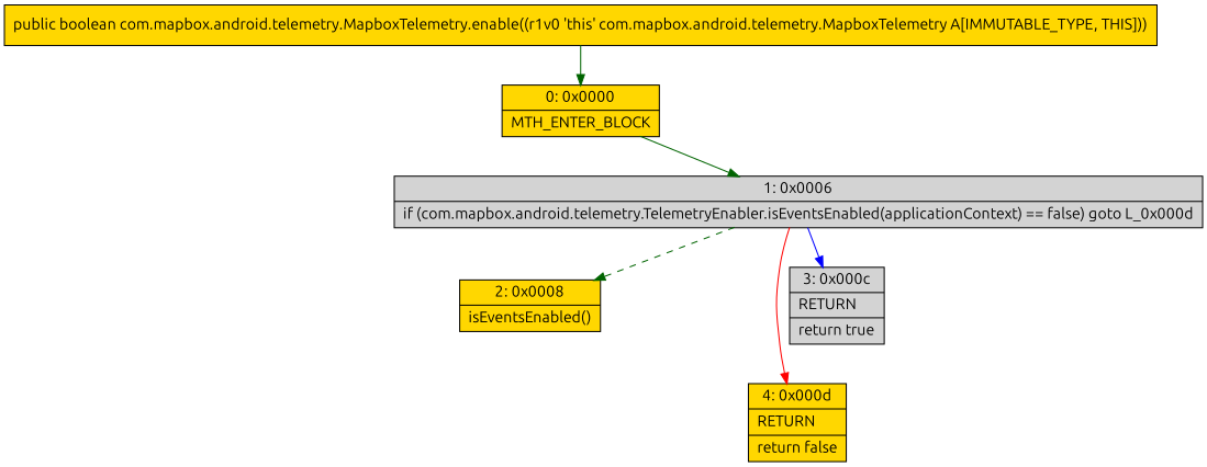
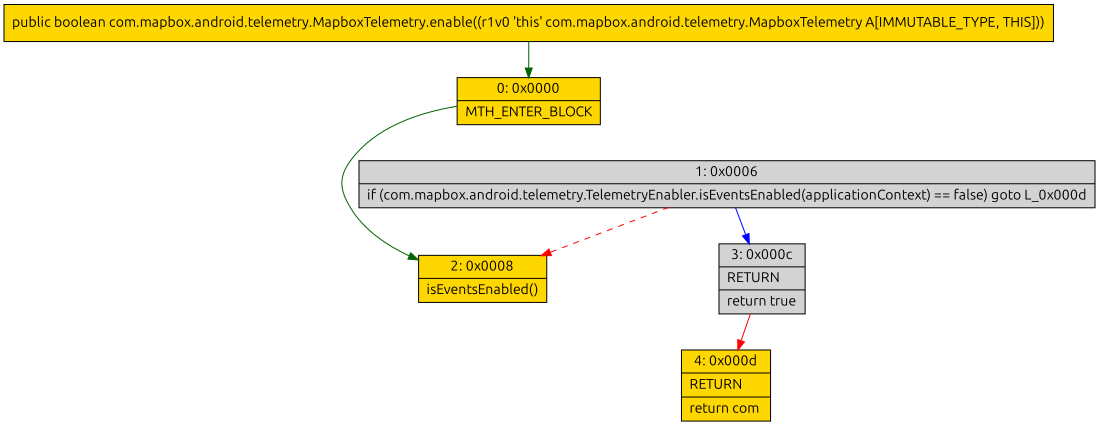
  digraph {
    fontname=Ubuntu
    node [fillcolor=gold fontname=Ubuntu shape=record style=filled]
    edge [color=darkgreen fontname=Ubuntu]
    n1 [label="{0\:\ 0x0000|MTH_ENTER_BLOCK\l}"]
    n2 [fillcolor=lightgrey label="{1\:\ 0x0006|if (com.mapbox.android.telemetry.TelemetryEnabler.isEventsEnabled(applicationContext) == false) goto L_0x000d\l}"]
    n3 [label="{2\:\ 0x0008|isEventsEnabled()\l}"]
-   n4 [label="{4\:\ 0x000d|RETURN\l|return false\l}"]
+   n4 [label="{4\:\ 0x000d|RETURN\l|return com\l}"]
    n5 [fillcolor=lightgrey label="{3\:\ 0x000c|RETURN\l|return true\l}"]
    n6 [label="{public boolean com.mapbox.android.telemetry.MapboxTelemetry.enable((r1v0 'this' com.mapbox.android.telemetry.MapboxTelemetry A[IMMUTABLE_TYPE, THIS])) }"]
-   n1 -> n2
-   n2 -> n3 [style=dashed]
-   n2 -> n4 [color=red]
+   n1 -> n3
+   n2 -> n3 [color=red style=dashed]
+   n5 -> n4 [color=red]
    n2 -> n5 [color=blue]
    n6 -> n1
  }
